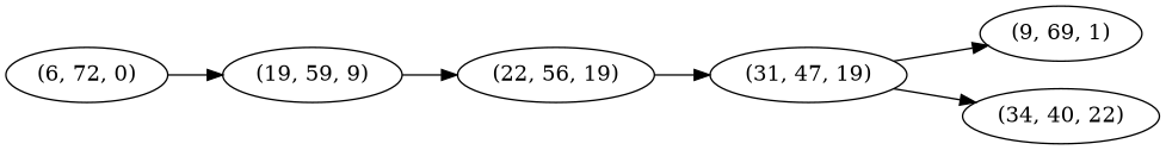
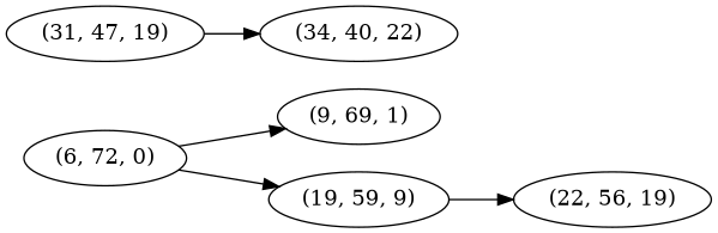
  digraph {
    rankdir=LR
    "(6, 72, 0)"
    "(9, 69, 1)"
    "(19, 59, 9)"
    n4 [label="(22, 56, 19)"]
    "(31, 47, 19)"
    "(34, 40, 22)"
-   "(31, 47, 19)" -> "(9, 69, 1)"
+   "(6, 72, 0)" -> "(9, 69, 1)"
    "(6, 72, 0)" -> "(19, 59, 9)"
    "(19, 59, 9)" -> n4
-   n4 -> "(31, 47, 19)"
    "(31, 47, 19)" -> "(34, 40, 22)"
  }
